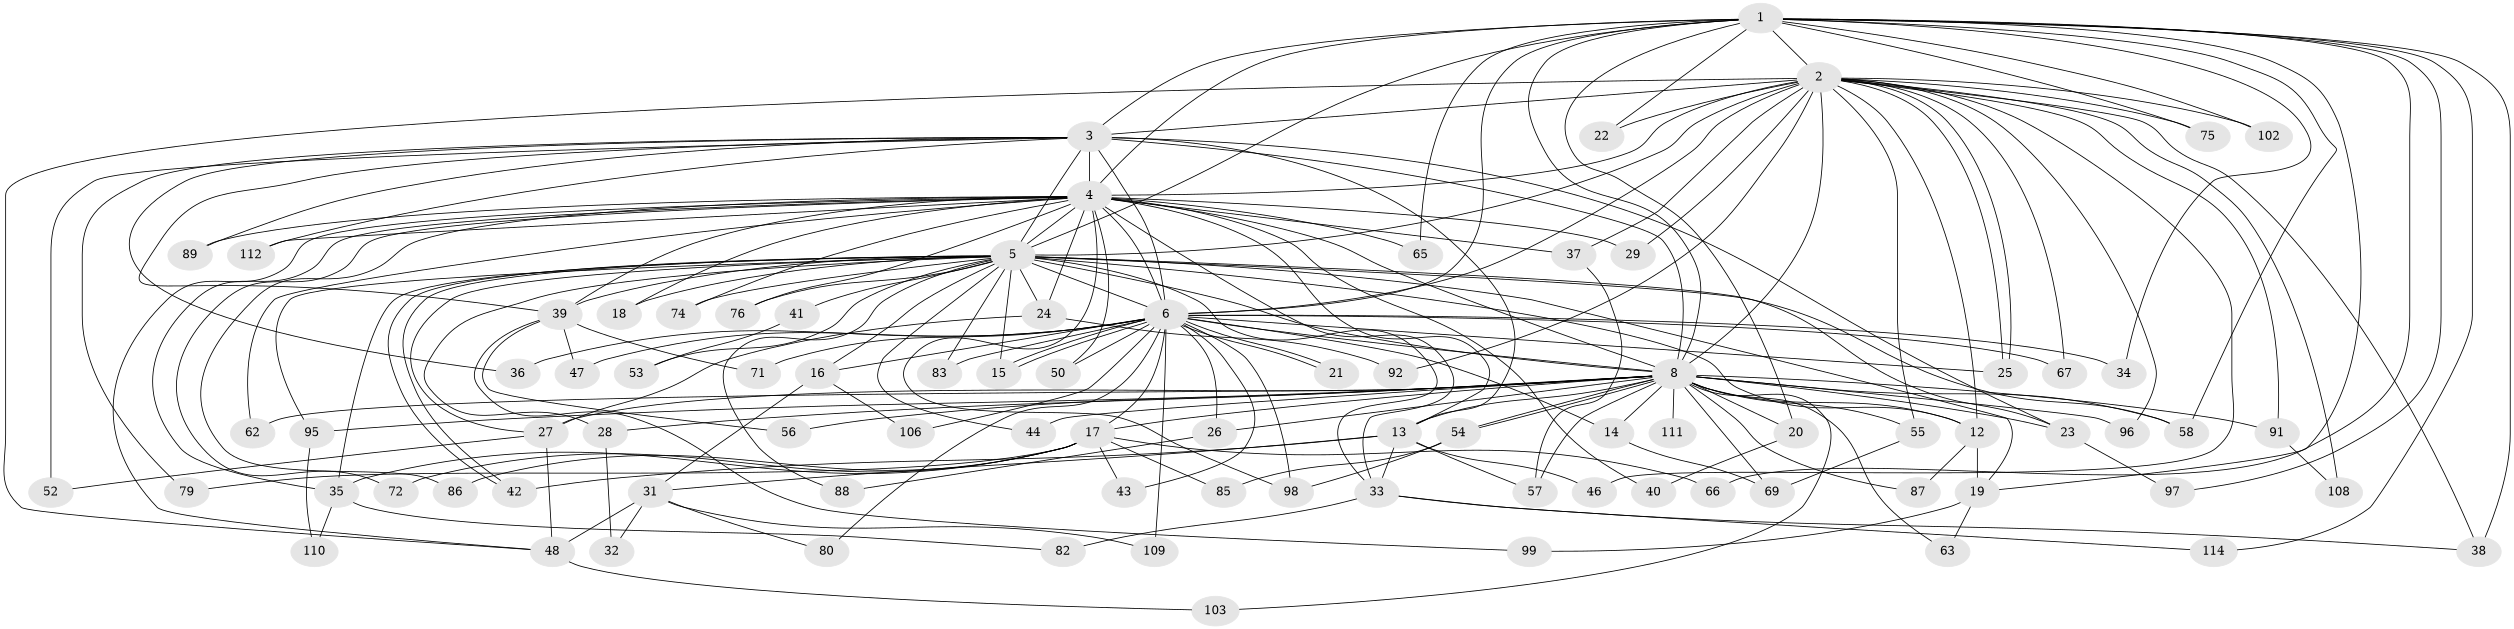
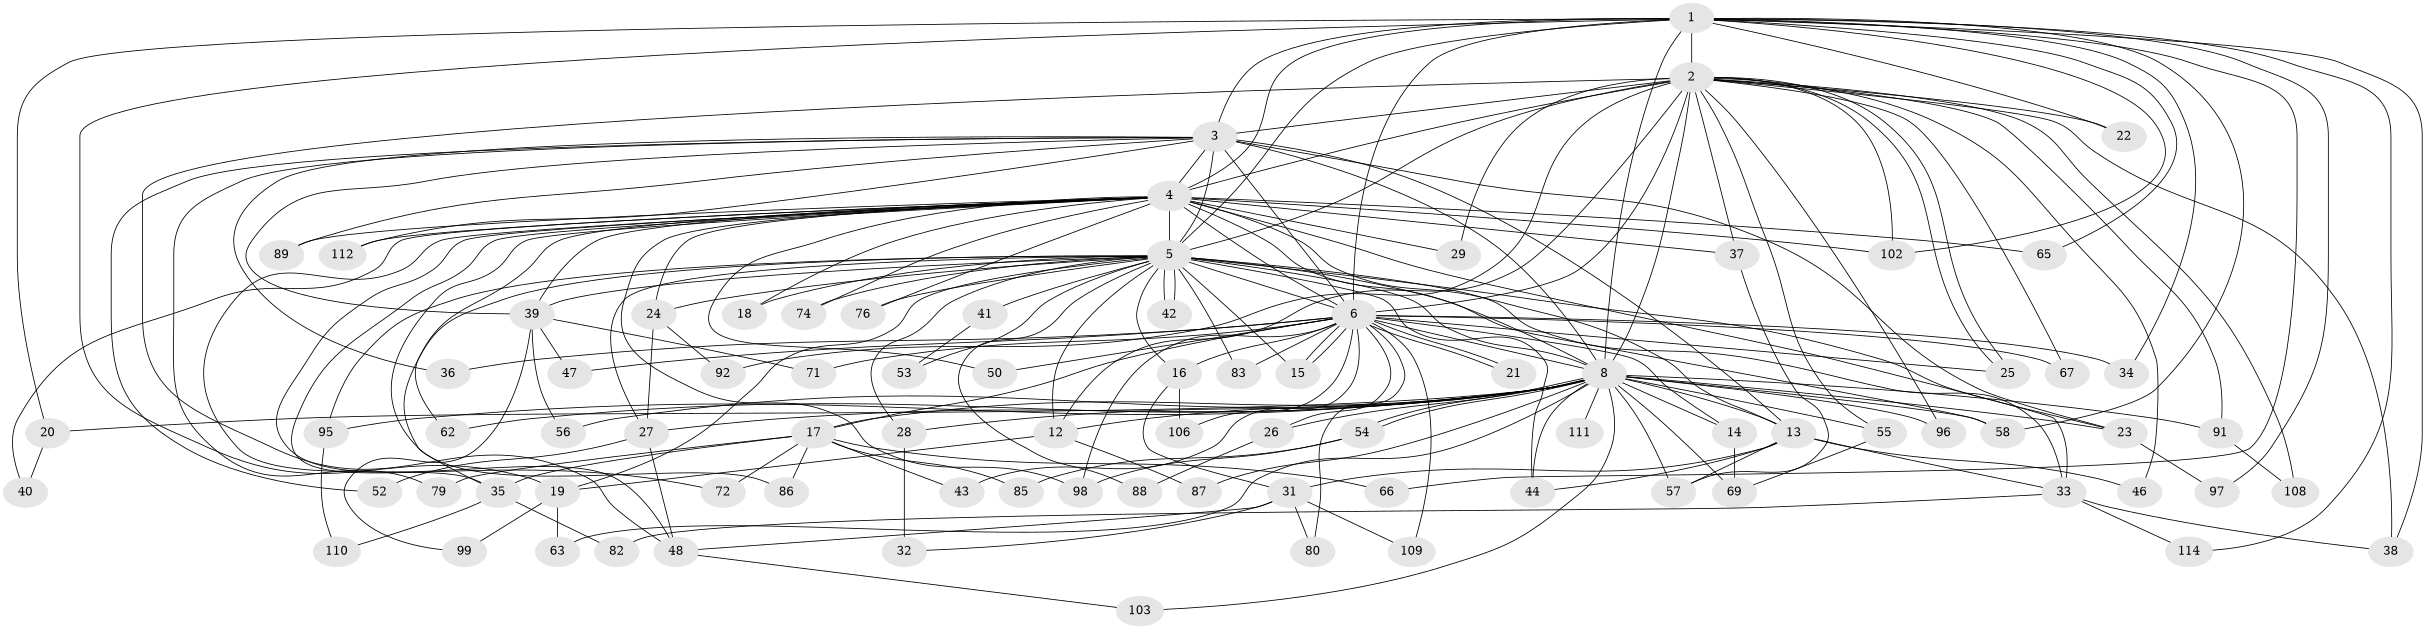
  graph {
    node [color=gray90 style=filled]
    1 [super="+11"]
    2 [super="+90"]
    3 [super="+60"]
    4 [super="+7"]
    5 [super="+10"]
    6 [super="+59"]
    8 [super="+9"]
    19 [super="+30"]
    20
    22
    34
    38 [super="+70"]
    58 [super="+73"]
    65
    66
-   75
    97
    102 [super="+107"]
    114
    12 [super="+93"]
    25 [super="+101"]
    29 [super="+69"]
    37 [super="+113"]
    46
    48 [super="+94"]
    55
    67
    91
    92
    96
    108
    13 [super="+105"]
    23 [super="+77"]
    36
    39 [super="+116"]
    52
    79
    89
    112
    18
    24 [super="+49"]
    33 [super="+45"]
    35 [super="+100"]
    40
    50
    62
    72
    74
    76
    86
    98
    15 [super="+64"]
    16 [super="+61"]
    27
    28
    41
    42
    44
    53
    83
    88
    95
    14
    17 [super="+51"]
    21
    26
    43
    47
    71
    80
    106
    109
    54 [super="+115"]
    56
    57 [super="+81"]
    63
    n77 [label=69 super="+78"]
    87
    103
    111
    99
    31 [super="+104"]
    82
    110
    32 [super="+84"]
    85
    1 -- 2 [weight=2]
    1 -- 3
    1 -- 4 [weight=2]
    1 -- 5 [weight=2]
    1 -- 6
    1 -- 8 [weight=2]
    1 -- 19
    1 -- 20
    1 -- 22
    1 -- 34
    1 -- 38
    1 -- 58
    1 -- 65
    1 -- 66
-   1 -- 75
    1 -- 97
    1 -- 102
    1 -- 114
    2 -- 3
    2 -- 4 [weight=2]
    2 -- 5 [weight=2]
    2 -- 6 [weight=2]
    2 -- 8 [weight=2]
    2 -- 22
    2 -- 38
-   2 -- 75
    2 -- 102
    2 -- 12
    2 -- 25
    2 -- 25
    2 -- 29
    2 -- 37
    2 -- 46
    2 -- 48
    2 -- 55
    2 -- 67
    2 -- 91
    2 -- 92
    2 -- 96
    2 -- 108
    3 -- 4 [weight=2]
    3 -- 5 [weight=2]
    3 -- 6
    3 -- 8 [weight=2]
    3 -- 13
    3 -- 23
    3 -- 36
    3 -- 39
    3 -- 52
    3 -- 79
    3 -- 89
    3 -- 112
    4 -- 5 [weight=4]
    4 -- 6 [weight=2]
    4 -- 8 [weight=4]
    4 -- 65
+   4 -- 102
    4 -- 29
    4 -- 37
    4 -- 48
    4 -- 13
    4 -- 39
    4 -- 89
    4 -- 112
    4 -- 18
    4 -- 24
    4 -- 33
    4 -- 35
    4 -- 40
    4 -- 50
    4 -- 62
    4 -- 72
    4 -- 74
    4 -- 76
    4 -- 86
    4 -- 98
    5 -- 6 [weight=2]
    5 -- 8 [weight=4]
    5 -- 19
    5 -- 58
    5 -- 12
    5 -- 23
    5 -- 39
    5 -- 18
    5 -- 24
    5 -- 33
    5 -- 35
    5 -- 74
    5 -- 76
    5 -- 15
    5 -- 16 [weight=2]
    5 -- 27
    5 -- 28
    5 -- 41 [weight=2]
    5 -- 42
    5 -- 42
    5 -- 44
    5 -- 53
    5 -- 83
    5 -- 88
    5 -- 95
    6 -- 8 [weight=2]
    6 -- 34
    6 -- 25
    6 -- 67
    6 -- 36
    6 -- 50
    6 -- 98
    6 -- 15
    6 -- 15
    6 -- 16
    6 -- 83
    6 -- 14
    6 -- 17
    6 -- 21
    6 -- 21
    6 -- 26
    6 -- 43 [weight=2]
    6 -- 47
    6 -- 71
    6 -- 80
    6 -- 106
    6 -- 109
    8 -- 20
    8 -- 58
    8 -- 12
    8 -- 55
    8 -- 91
    8 -- 96
    8 -- 13
    8 -- 23
    8 -- 62
    8 -- 27
    8 -- 28
    8 -- 44
    8 -- 95
    8 -- 14
    8 -- 17 [weight=2]
    8 -- 26
    8 -- 54
    8 -- 54
    8 -- 56
    8 -- 57 [weight=2]
    8 -- 63
    8 -- n77
    8 -- 87
    8 -- 103
    8 -- 111
    19 -- 63
    19 -- 99
    20 -- 40
    12 -- 19
    12 -- 87
    37 -- 57
    48 -- 103
    55 -- n77
    91 -- 108
    13 -- 46
    13 -- 33
-   13 -- 42
+   13 -- 44
    13 -- 57
    13 -- 31
    23 -- 97
    39 -- 47
    39 -- 71
    39 -- 56
    39 -- 99
    24 -- 92
    24 -- 27
    33 -- 38
    33 -- 114
    33 -- 82
    35 -- 82
    35 -- 110
    16 -- 106
    16 -- 31
    27 -- 48
    27 -- 52
    28 -- 32 [weight=2]
    41 -- 53
    95 -- 110
    14 -- n77
    17 -- 66
    17 -- 79
    17 -- 35
    17 -- 72
    17 -- 86
    17 -- 43
    17 -- 85
    26 -- 88
    54 -- 98
    54 -- 85
    31 -- 48
    31 -- 80
    31 -- 109
    31 -- 32
  }
